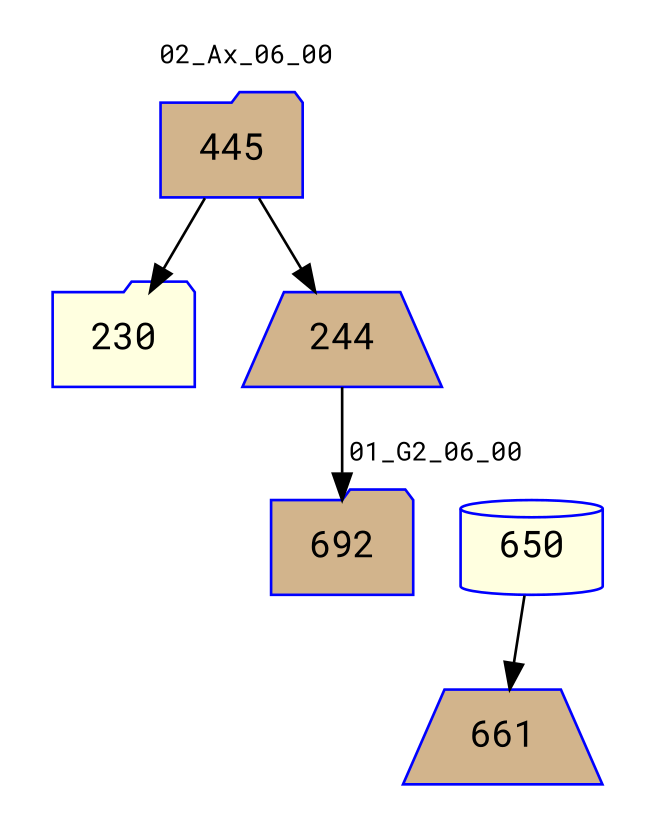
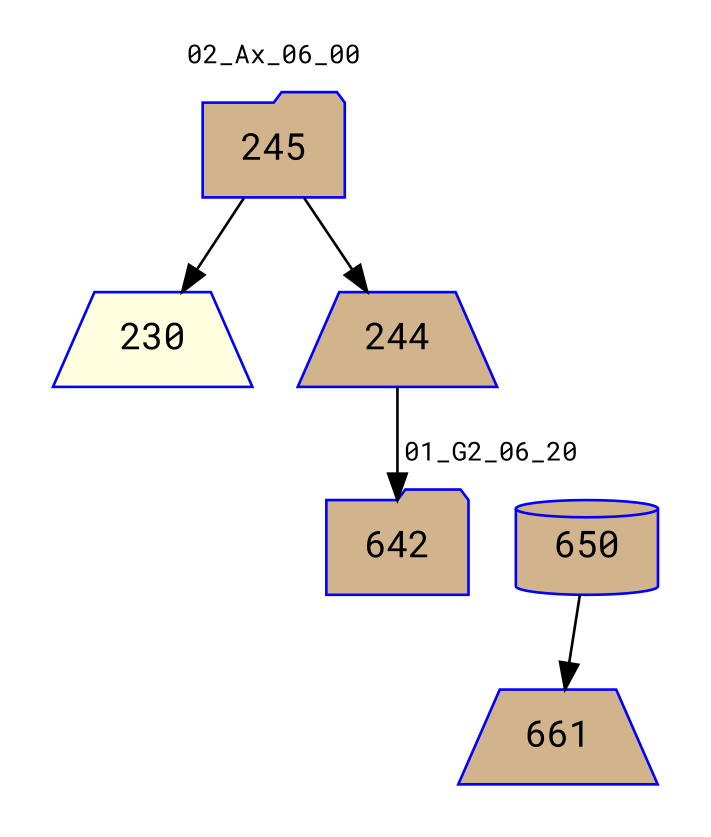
  digraph {
    fontname="Roboto Mono"
    node [color=blue fillcolor=tan fontname="Roboto Mono" shape=trapezium style=filled]
    edge [color=black fontname="Roboto Mono"]
-   n1 [label=445 shape=folder]
-   n2 [fillcolor=lightyellow label=230 shape=folder]
+   n1 [label=245 shape=folder]
+   n2 [fillcolor=lightyellow label=230]
    n3 [label=244]
-   n4 [fillcolor=lightyellow label=650 shape=cylinder]
-   n5 [label=692 shape=folder]
+   n4 [label=650 shape=cylinder]
+   n5 [label=642 shape=folder]
    n6 [label=661]
    subgraph cluster_1 {
      color=white
      fontsize=10
      label="02_Ax_06_00"
      n1
      n2
      n3
    }
    subgraph cluster_2 {
      color=white
      fontsize=10
-     label="01_G2_06_00"
+     label="01_G2_06_20"
      n4
      n5
      n6
    }
    n1 -> n2
    n1 -> n3
    n3 -> n5
    n4 -> n6
  }
